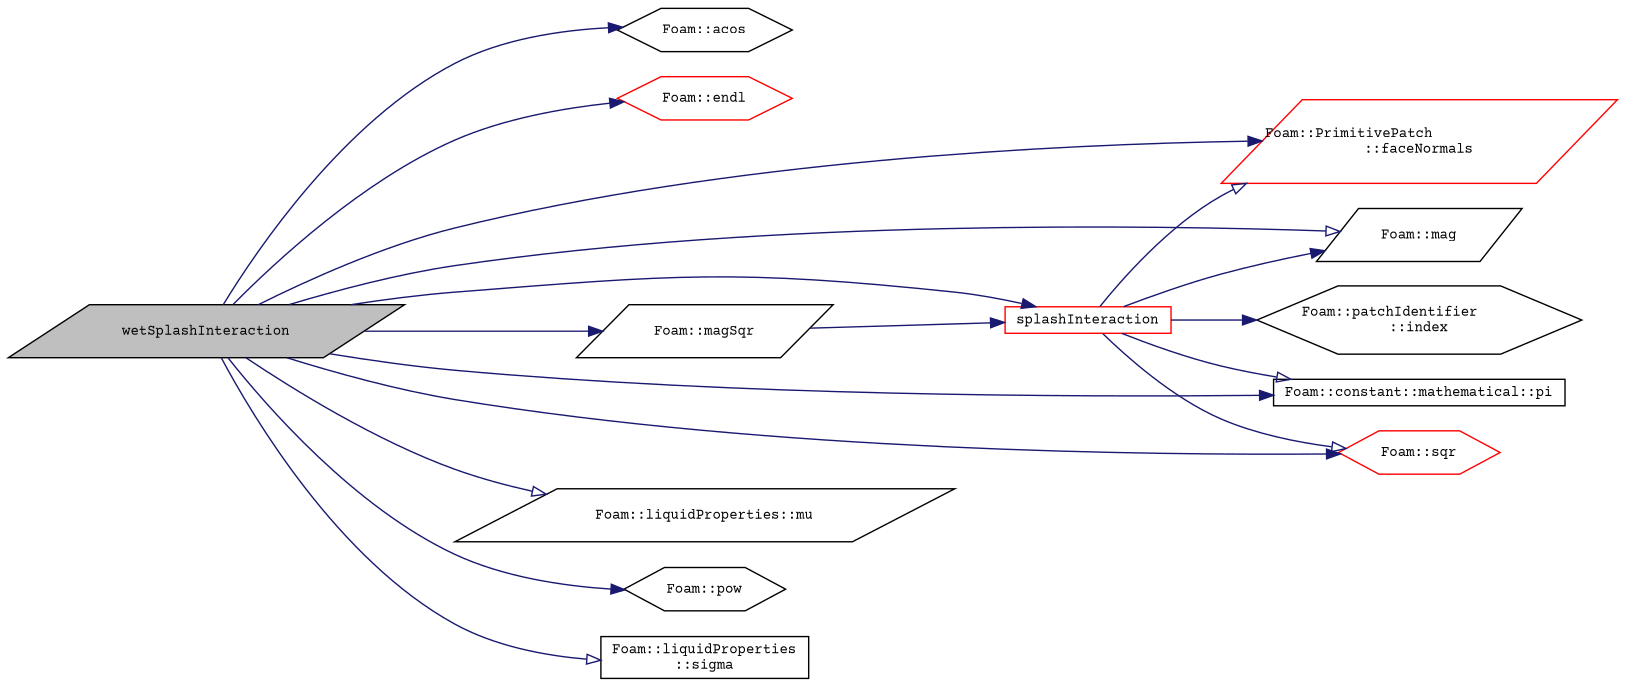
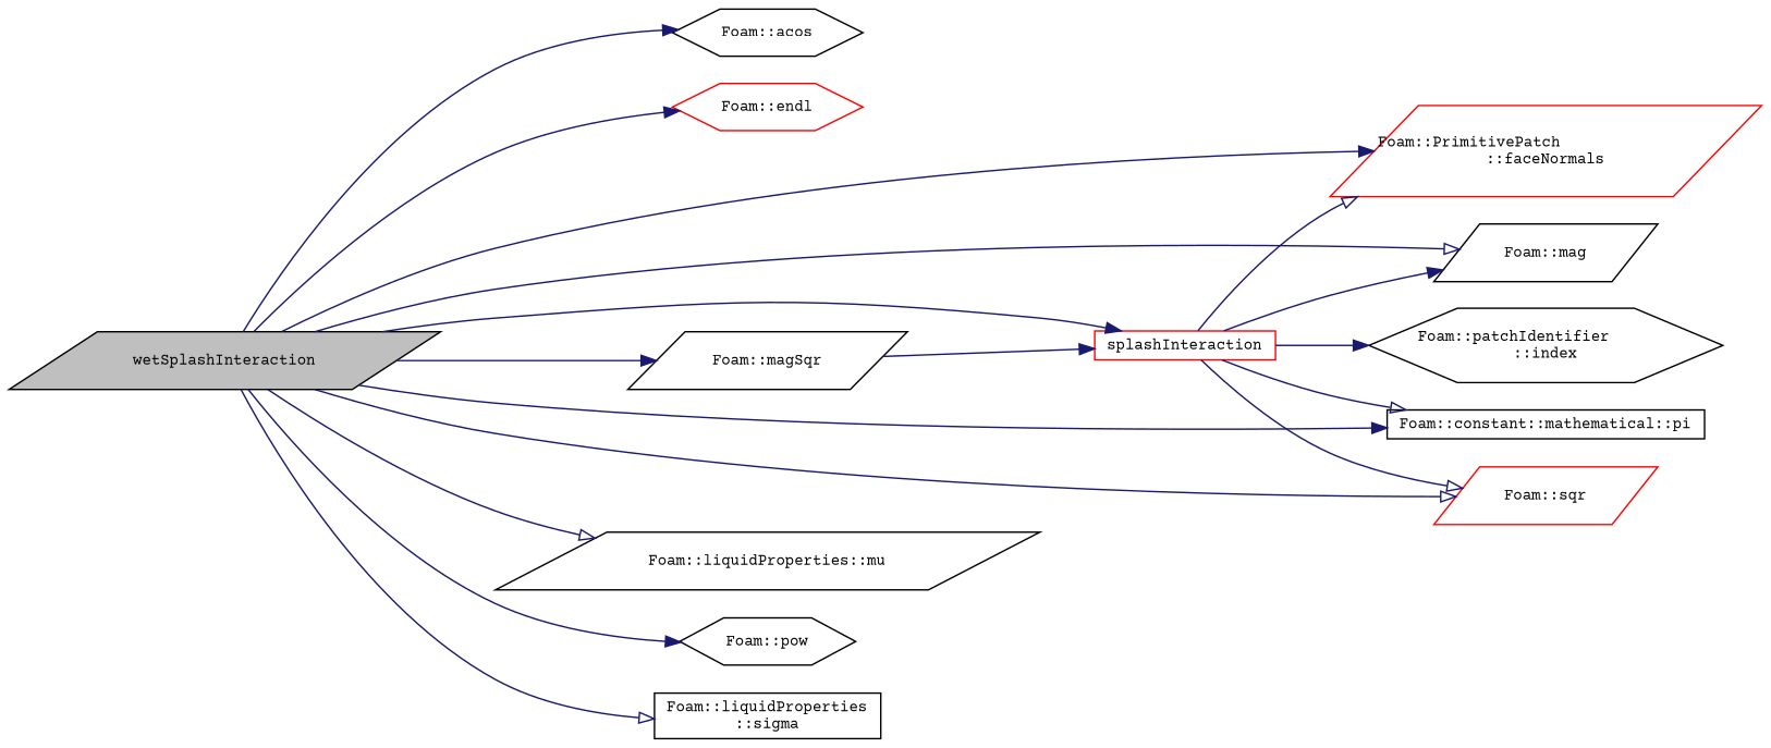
  digraph {
    fontname="Courier Prime"
    rankdir=LR
    node [color=black fontname="Courier Prime" fontsize=10 shape=parallelogram]
    edge [arrowhead=normal color=midnightblue fontname="Courier Prime" fontsize=10 labelfontname=Helvetica labelfontsize=10 style=solid]
    n1 [fillcolor=grey75 fontcolor=black height=0.2 label=wetSplashInteraction style=filled width=0.4]
    n2 [height=0.2 label="Foam::acos" shape=hexagon width=0.4]
    n3 [color=red height=0.2 label="Foam::endl" shape=hexagon width=0.4]
    n4 [color=red height=0.2 label="Foam::PrimitivePatch\l::faceNormals" width=0.4]
    n5 [height=0.2 label="Foam::mag" width=0.4]
    n6 [height=0.2 label="Foam::magSqr" width=0.4]
    n7 [height=0.2 label="Foam::liquidProperties::mu" width=0.4]
    n8 [height=0.2 label="Foam::constant::mathematical::pi" shape=box width=0.4]
    n9 [height=0.2 label="Foam::pow" shape=hexagon width=0.4]
    n10 [height=0.2 label="Foam::liquidProperties\l::sigma" shape=box width=0.4]
    n11 [color=red height=0.2 label=splashInteraction shape=box width=0.4]
-   n12 [color=red height=0.2 label="Foam::sqr" shape=hexagon width=0.4]
+   n12 [color=red height=0.2 label="Foam::sqr" width=0.4]
    n13 [height=0.2 label="Foam::patchIdentifier\l::index" shape=hexagon width=0.4]
    n1 -> n2
    n1 -> n3
    n1 -> n4
    n1 -> n5 [arrowhead=onormal]
    n1 -> n6
    n1 -> n7 [arrowhead=onormal]
    n1 -> n8
    n1 -> n9
    n1 -> n10 [arrowhead=onormal]
    n1 -> n11
-   n1 -> n12
+   n1 -> n12 [arrowhead=onormal]
    n6 -> n11
    n11 -> n4 [arrowhead=onormal]
    n11 -> n5
    n11 -> n8 [arrowhead=onormal]
    n11 -> n12 [arrowhead=onormal]
    n11 -> n13
  }
